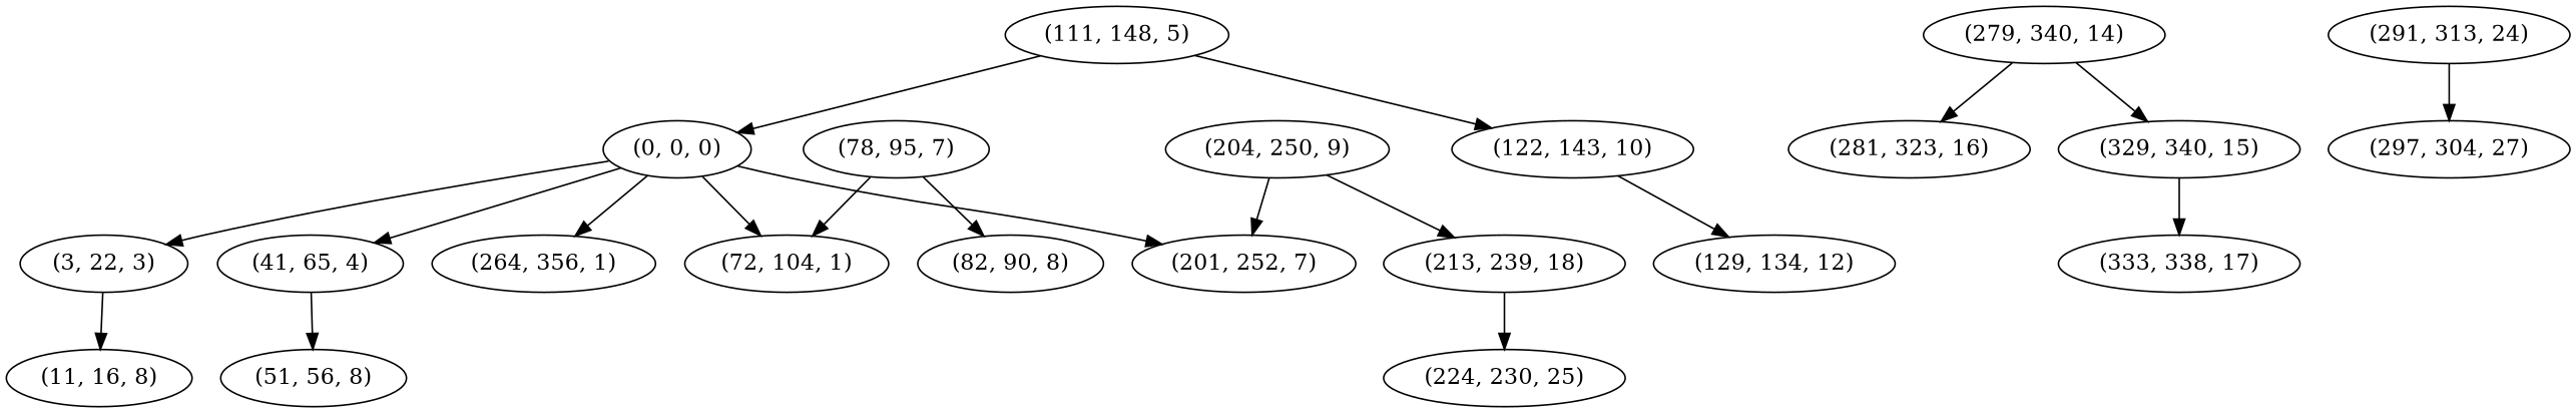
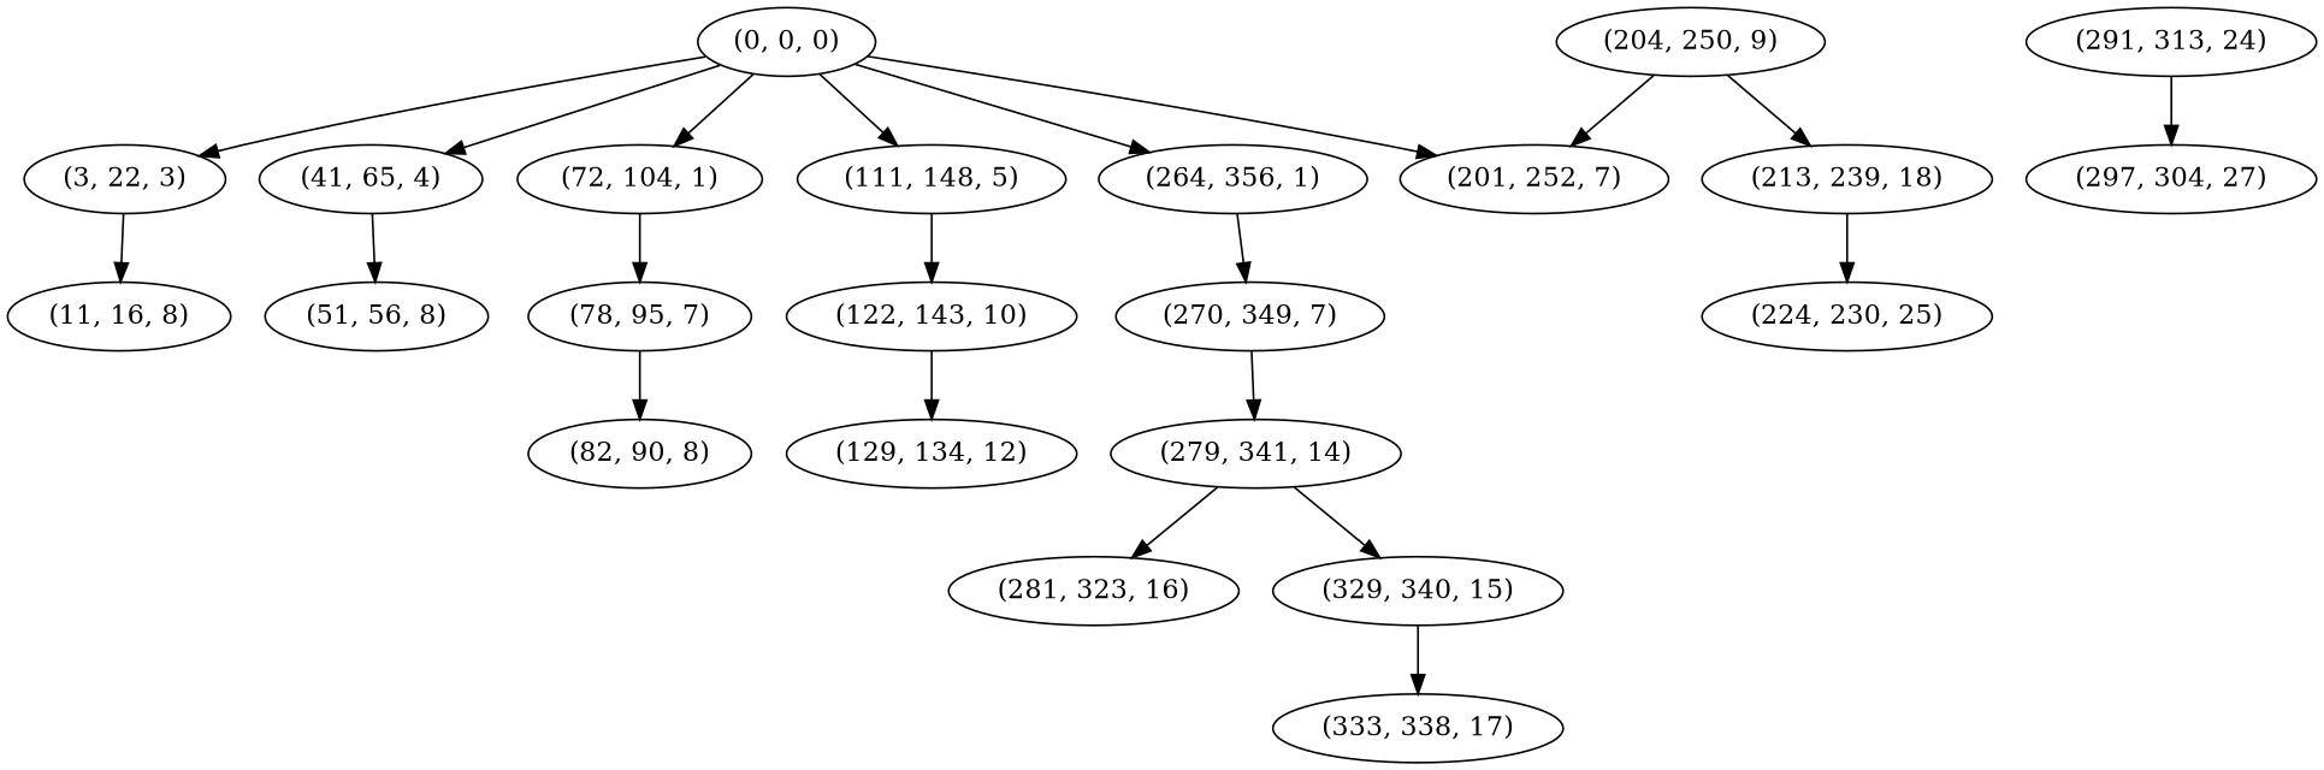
  digraph {
    "(0, 0, 0)"
    "(3, 22, 3)"
    "(41, 65, 4)"
    "(72, 104, 1)"
    "(111, 148, 5)"
    "(201, 252, 7)"
    "(264, 356, 1)"
    "(11, 16, 8)"
    "(51, 56, 8)"
    "(78, 95, 7)"
    "(122, 143, 10)"
+   "(270, 349, 7)"
    "(82, 90, 8)"
    "(129, 134, 12)"
    "(204, 250, 9)"
    "(213, 239, 18)"
    "(224, 230, 25)"
-   "(279, 341, 14)" [label="(279, 340, 14)"]
+   "(279, 341, 14)"
    "(281, 323, 16)"
    "(329, 340, 15)"
    "(333, 338, 17)"
    "(291, 313, 24)"
    "(297, 304, 27)"
    "(0, 0, 0)" -> "(3, 22, 3)"
    "(0, 0, 0)" -> "(41, 65, 4)"
    "(0, 0, 0)" -> "(72, 104, 1)"
-   "(111, 148, 5)" -> "(0, 0, 0)"
+   "(0, 0, 0)" -> "(111, 148, 5)"
    "(0, 0, 0)" -> "(201, 252, 7)"
    "(0, 0, 0)" -> "(264, 356, 1)"
    "(3, 22, 3)" -> "(11, 16, 8)"
    "(41, 65, 4)" -> "(51, 56, 8)"
-   "(78, 95, 7)" -> "(72, 104, 1)"
+   "(72, 104, 1)" -> "(78, 95, 7)"
    "(111, 148, 5)" -> "(122, 143, 10)"
+   "(264, 356, 1)" -> "(270, 349, 7)"
    "(78, 95, 7)" -> "(82, 90, 8)"
    "(122, 143, 10)" -> "(129, 134, 12)"
+   "(270, 349, 7)" -> "(279, 341, 14)"
    "(204, 250, 9)" -> "(201, 252, 7)"
    "(204, 250, 9)" -> "(213, 239, 18)"
    "(213, 239, 18)" -> "(224, 230, 25)"
    "(279, 341, 14)" -> "(281, 323, 16)"
    "(279, 341, 14)" -> "(329, 340, 15)"
    "(329, 340, 15)" -> "(333, 338, 17)"
    "(291, 313, 24)" -> "(297, 304, 27)"
  }
